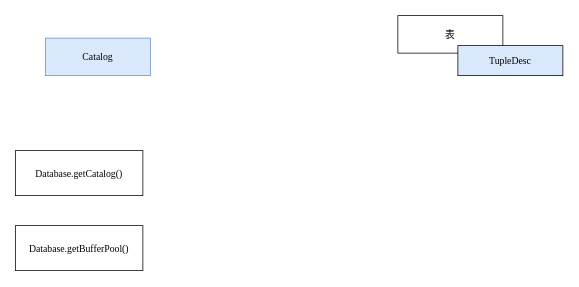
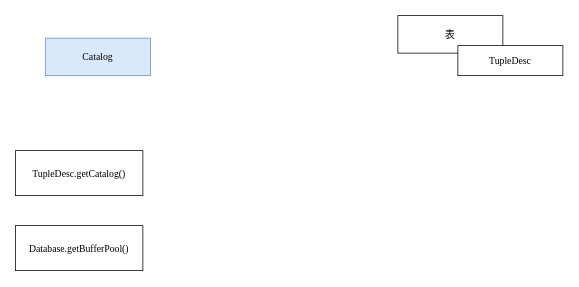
  <mxCell id="0" />
  <mxCell id="1" parent="0" />
  <mxCell id="2" value="Catalog" style="rounded=0;whiteSpace=wrap;html=1;fillColor=#dae8fc;strokeColor=#6c8ebf;fontFamily=Comic Sans MS;fontSize=13;" vertex="1" parent="1"><mxGeometry x="60" y="50" width="140" height="50" as="geometry" /></mxCell>
  <mxCell id="3" value="表" style="rounded=0;whiteSpace=wrap;html=1;fontFamily=Comic Sans MS;fontSize=13;" vertex="1" parent="1"><mxGeometry x="530" y="20" width="140" height="50" as="geometry" /></mxCell>
- <mxCell id="4" value="TupleDesc" style="rounded=0;whiteSpace=wrap;html=1;fontFamily=Comic Sans MS;fontSize=13;fillColor=#dae8fc;" vertex="1" parent="1"><mxGeometry x="610" y="60" width="140" height="40" as="geometry" /></mxCell>
- <mxCell id="5" value="Database.getCatalog()" style="rounded=0;whiteSpace=wrap;html=1;fontFamily=Comic Sans MS;fontSize=13;" vertex="1" parent="1"><mxGeometry x="20" y="200" width="170" height="60" as="geometry" /></mxCell>
+ <mxCell id="4" value="TupleDesc" style="rounded=0;whiteSpace=wrap;html=1;fontFamily=Comic Sans MS;fontSize=13;" vertex="1" parent="1"><mxGeometry x="610" y="60" width="140" height="40" as="geometry" /></mxCell>
+ <mxCell id="5" value="TupleDesc.getCatalog()" style="rounded=0;whiteSpace=wrap;html=1;fontFamily=Comic Sans MS;fontSize=13;" vertex="1" parent="1"><mxGeometry x="20" y="200" width="170" height="60" as="geometry" /></mxCell>
  <mxCell id="6" value="Database.getBufferPool()" style="rounded=0;whiteSpace=wrap;html=1;fontFamily=Comic Sans MS;fontSize=13;" vertex="1" parent="1"><mxGeometry x="20" y="300" width="170" height="60" as="geometry" /></mxCell>
